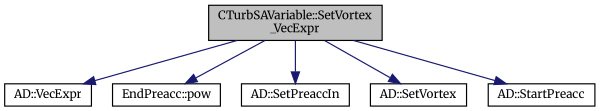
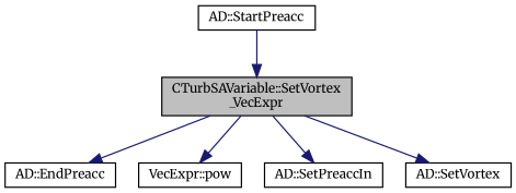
  digraph {
    fontname=Merriweather
    rankdir=TB
    node [color=black fillcolor=white fontname=Merriweather fontsize=10 shape=record style=filled]
    edge [color=midnightblue fontname=Merriweather fontsize=10 labelfontname=Helvetica labelfontsize=10 style=solid]
    n1 [fillcolor=grey75 fontcolor=black height=0.2 label="CTurbSAVariable::SetVortex\l_VecExpr" width=0.4]
-   n2 [height=0.2 label="AD::VecExpr" width=0.4]
-   n3 [height=0.2 label="EndPreacc::pow" width=0.4]
+   n2 [height=0.2 label="AD::EndPreacc" width=0.4]
+   n3 [height=0.2 label="VecExpr::pow" width=0.4]
    n4 [height=0.2 label="AD::SetPreaccIn" width=0.4]
    n5 [height=0.2 label="AD::SetVortex" width=0.4]
    n6 [height=0.2 label="AD::StartPreacc" width=0.4]
    n1 -> n2
    n1 -> n3
    n1 -> n4
    n1 -> n5
-   n1 -> n6
+   n6 -> n1
  }
